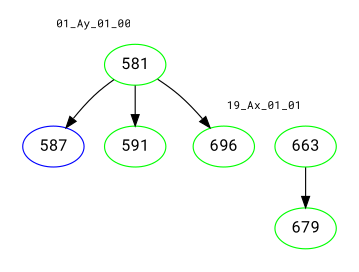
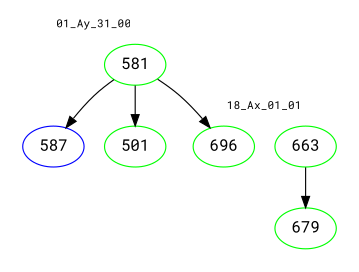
  digraph {
    fontname="Roboto Mono"
    node [color=green fontname="Roboto Mono"]
    edge [color=black fontname="Roboto Mono"]
    n1 [label=663]
    n2 [label=679]
    n3 [label=696]
    n4 [label=581]
    n5 [color=blue label=587]
-   n6 [label=591]
+   n6 [label=501]
    subgraph cluster_1 {
      color=white
      fontsize=10
-     label="19_Ax_01_01"
+     label="18_Ax_01_01"
      n1
      n2
      n3
    }
    subgraph cluster_2 {
      color=white
      fontsize=10
-     label="01_Ay_01_00"
+     label="01_Ay_31_00"
      n4
      n5
      n6
    }
    n1 -> n2
    n4 -> n3
    n4 -> n5
    n4 -> n6
  }
